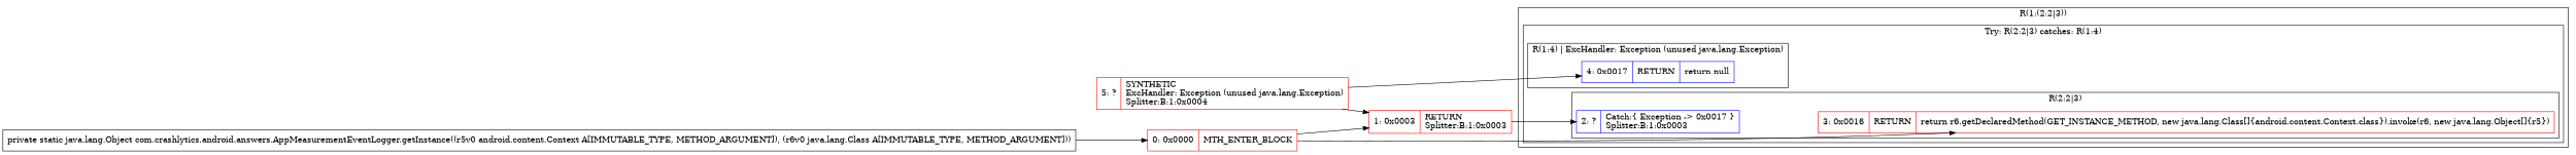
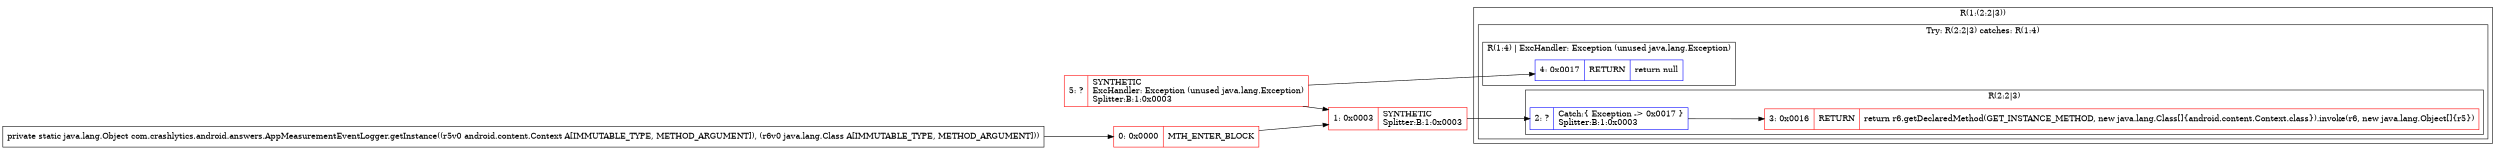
  digraph {
    rankdir=LR
    node [color=red shape=record]
    n1 [color=blue label="{2\:\ ?|Catch:\{ Exception \-\> 0x0017 \}\lSplitter:B:1:0x0003\l}"]
    n2 [label="{3\:\ 0x0016|RETURN\l|return r6.getDeclaredMethod(GET_INSTANCE_METHOD, new java.lang.Class[]\{android.content.Context.class\}).invoke(r6, new java.lang.Object[]\{r5\})\l}"]
    n3 [color=blue label="{4\:\ 0x0017|RETURN\l|return null\l}"]
    n4 [label="{0\:\ 0x0000|MTH_ENTER_BLOCK\l}"]
-   n5 [label="{1\:\ 0x0003|RETURN\lSplitter:B:1:0x0003\l}"]
-   n6 [label="{5\:\ ?|SYNTHETIC\lExcHandler: Exception (unused java.lang.Exception)\lSplitter:B:1:0x0004\l}"]
+   n5 [label="{1\:\ 0x0003|SYNTHETIC\lSplitter:B:1:0x0003\l}"]
+   n6 [label="{5\:\ ?|SYNTHETIC\lExcHandler: Exception (unused java.lang.Exception)\lSplitter:B:1:0x0003\l}"]
    n7 [label="{private static java.lang.Object com.crashlytics.android.answers.AppMeasurementEventLogger.getInstance((r5v0 android.content.Context A[IMMUTABLE_TYPE, METHOD_ARGUMENT]), (r6v0 java.lang.Class A[IMMUTABLE_TYPE, METHOD_ARGUMENT])) }" color=""]
    subgraph cluster_1 {
      label="R(1:(2:2|3))"
      subgraph cluster_2 {
        label="Try: R(2:2|3) catches: R(1:4)"
        subgraph cluster_3 {
          label="R(2:2|3)"
          n1
          n2
        }
        subgraph cluster_4 {
          label="R(1:4) | ExcHandler: Exception (unused java.lang.Exception)\l"
          n3
        }
      }
    }
    subgraph cluster_5 {
      label="R(1:4) | ExcHandler: Exception (unused java.lang.Exception)\l"
    }
-   n4 -> n2
+   n1 -> n2
    n4 -> n5
    n5 -> n1
    n6 -> n3
    n6 -> n5
    n7 -> n4
  }
